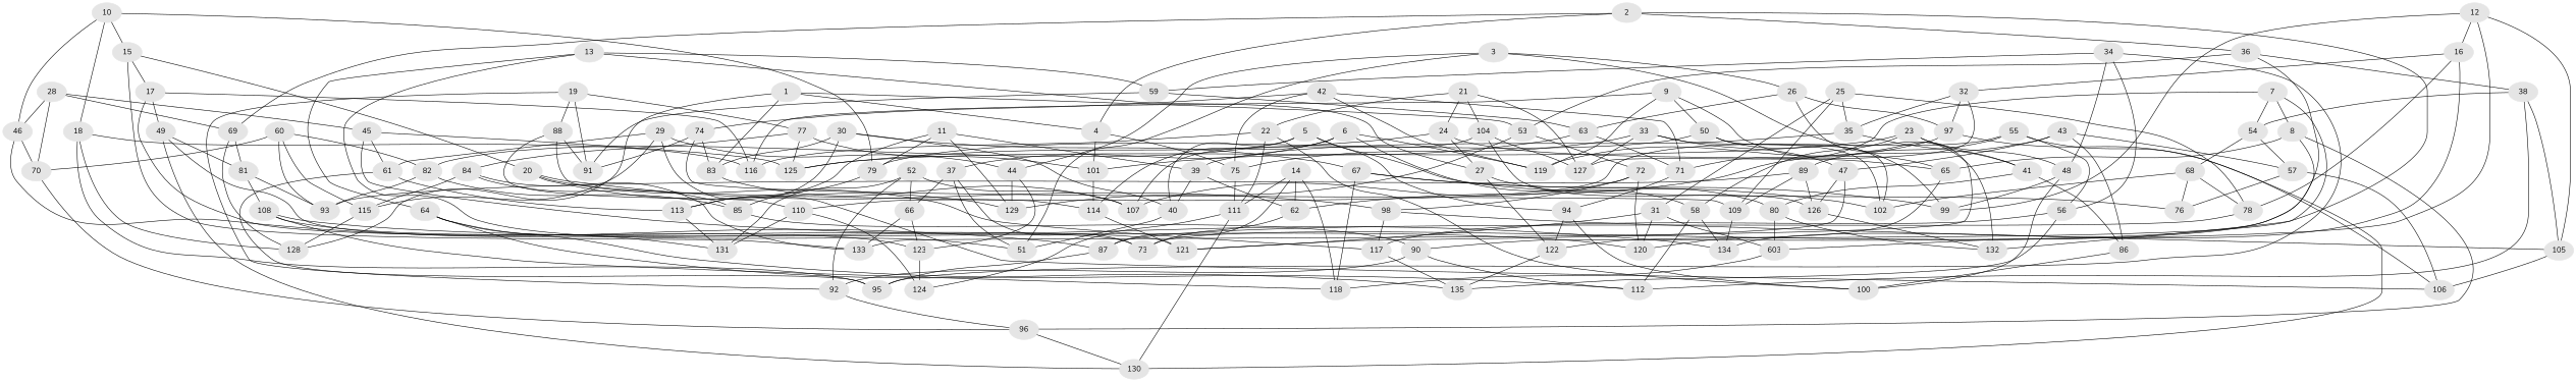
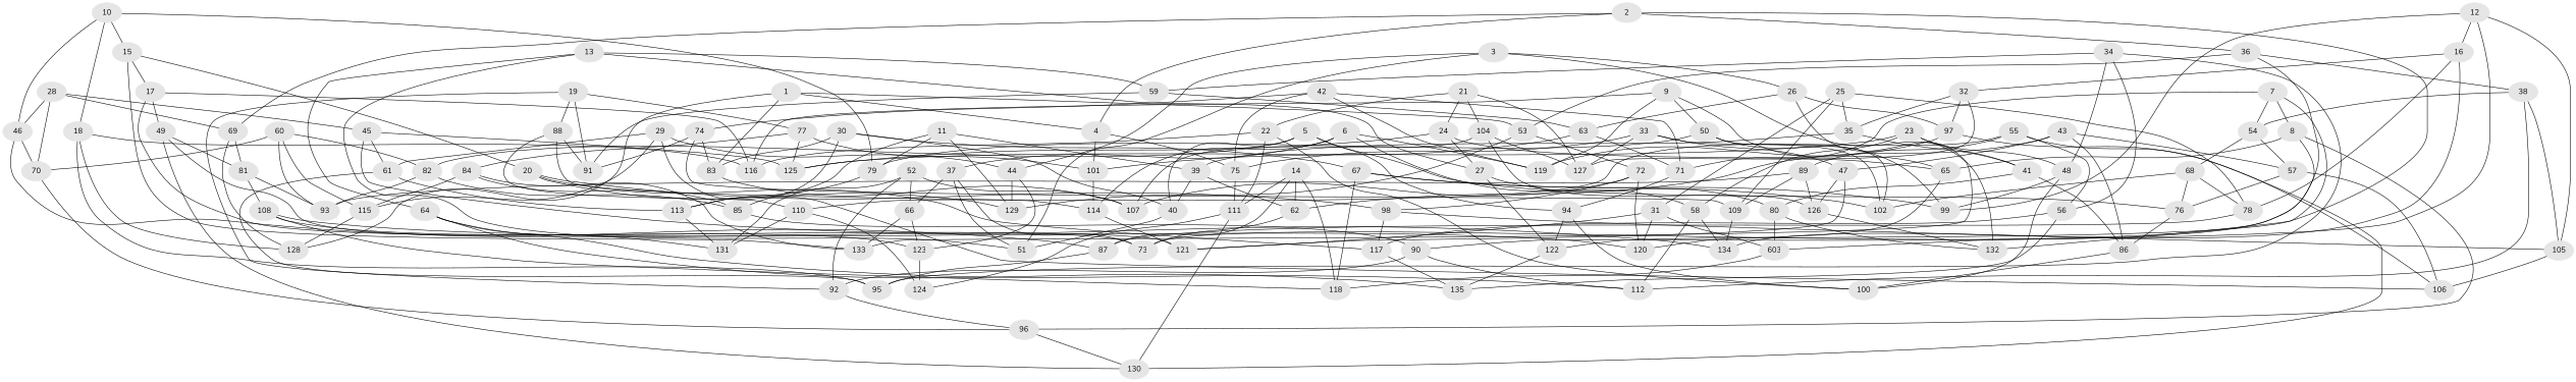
  graph {
    fontname=Nunito
    node [color=gray90 fontname=Nunito style=filled]
    edge [fontname=Nunito]
    1
    4
    53
    83
    128
    75
    101
    129
    72
    107
    2
    36
    69
    122
    73
    38
    81
    135
    3
    26
    44
    51
    132
    133
    63
    97
    123
    111
    114
    5
    40
    76
    82
    94
    86
    93
    85
    100
    6
    37
    58
    119
    66
    134
    112
    121
    7
    8
    54
    71
    65
    90
    96
    57
    68
    120
    92
    130
    9
    50
    116
    79
    99
    102
    10
    15
    18
    46
    17
    20
    95
    87
    70
    11
    39
    113
    62
    131
    12
    16
    n81 [label=603]
    105
    32
    78
    118
    106
    13
    27
    59
    64
    80
    91
    14
    49
    98
    117
    127
    35
    19
    77
    88
    125
    84
    110
    21
    22
    24
    104
    126
    124
    23
    41
    48
    25
    31
    109
    28
    45
    61
    29
    115
    30
    67
    33
    47
    34
    56
    42
    74
    43
    108
    52
    55
    89
    60
    1 -- 4
    1 -- 53
    1 -- 83
    1 -- 128
    4 -- 75
    4 -- 101
    53 -- 129
    53 -- 72
    83 -- 107
    75 -- 111
    101 -- 114
    72 -- 107
    72 -- 120
    72 -- 98
    2 -- 4
    2 -- 36
    2 -- 69
    2 -- 122
    36 -- 53
    36 -- 73
    36 -- 38
    69 -- 128
    69 -- 81
    122 -- 135
    38 -- 112
    38 -- 54
    38 -- 105
    81 -- 93
    81 -- 108
    3 -- 26
    3 -- 44
    3 -- 51
    3 -- 132
    26 -- 133
    26 -- 63
    26 -- 97
    44 -- 129
    44 -- 123
    63 -- 101
    63 -- 71
    97 -- 119
    97 -- 130
    123 -- 124
    111 -- 130
    111 -- 124
    114 -- 121
    5 -- 40
    5 -- 76
    5 -- 82
    5 -- 94
    40 -- 51
+   76 -- 86
    82 -- 93
    82 -- 85
    94 -- 122
    94 -- 100
    86 -- 100
    85 -- 90
    6 -- 114
    6 -- 37
    6 -- 58
    6 -- 119
    37 -- 73
    37 -- 51
    37 -- 66
    58 -- 134
    58 -- 112
    66 -- 133
    66 -- 123
    7 -- 132
    7 -- 8
    7 -- 54
    7 -- 71
    8 -- 65
    8 -- 90
    8 -- 96
    54 -- 57
    54 -- 68
    71 -- 94
    65 -- 120
    90 -- 112
    90 -- 92
    96 -- 130
    57 -- 76
    57 -- 106
    68 -- 76
    68 -- 102
    68 -- 78
    92 -- 96
    9 -- 119
    9 -- 65
    9 -- 50
    9 -- 116
    50 -- 79
    50 -- 99
    50 -- 102
    79 -- 85
    10 -- 79
    10 -- 15
    10 -- 18
    10 -- 46
    15 -- 133
    15 -- 17
    15 -- 20
    18 -- 128
    18 -- 116
    18 -- 95
    46 -- 87
    46 -- 70
    17 -- 73
    17 -- 116
    17 -- 49
    20 -- 129
    20 -- 98
    20 -- 117
    87 -- 95
    70 -- 96
    11 -- 129
    11 -- 79
    11 -- 39
    11 -- 113
    39 -- 40
    39 -- 62
    113 -- 131
    62 -- 73
    12 -- 99
    12 -- 16
    12 -- n81
    12 -- 105
    16 -- 134
    16 -- 32
    16 -- 78
    n81 -- 118
    105 -- 106
    32 -- 97
    32 -- 127
    32 -- 35
    78 -- 87
    13 -- 51
    13 -- 27
    13 -- 59
    13 -- 64
    27 -- 122
    27 -- 80
    59 -- 63
    59 -- 91
    64 -- 135
    64 -- 112
    64 -- 131
    80 -- 132
    80 -- n81
    14 -- 111
    14 -- 87
    14 -- 62
    14 -- 118
    49 -- 81
    49 -- 121
    49 -- 130
    98 -- 105
    98 -- 117
    117 -- 135
    35 -- 39
    35 -- 41
    19 -- 92
    19 -- 91
    19 -- 77
    19 -- 88
    77 -- 101
    77 -- 125
    77 -- 84
    88 -- 114
    88 -- 91
    88 -- 110
    84 -- 133
    84 -- 85
    84 -- 115
    110 -- 131
    110 -- 124
    21 -- 127
    21 -- 22
    21 -- 24
    21 -- 104
    22 -- 111
    22 -- 100
    22 -- 116
    24 -- 65
    24 -- 27
    24 -- 125
    104 -- 107
    104 -- 127
    104 -- 126
    126 -- 132
    23 -- 58
    23 -- 125
    23 -- 41
    23 -- 48
    41 -- 86
    41 -- 80
    48 -- 100
    48 -- 99
    25 -- 78
    25 -- 35
    25 -- 31
    25 -- 109
    31 -- 121
    31 -- 120
    31 -- n81
    109 -- 134
    28 -- 69
    28 -- 46
    28 -- 70
    28 -- 45
    45 -- 134
    45 -- 125
    45 -- 61
    61 -- 95
    61 -- 113
    29 -- 44
    29 -- 106
    29 -- 61
    29 -- 115
    115 -- 128
    30 -- 83
    30 -- 40
    30 -- 113
    30 -- 67
    67 -- 99
    67 -- 102
    67 -- 118
    33 -- 75
    33 -- 102
    33 -- 127
    33 -- 47
    47 -- 121
    47 -- 126
    34 -- 95
    34 -- 59
    34 -- 48
    34 -- 56
    56 -- 135
    56 -- 117
    42 -- 75
    42 -- 119
    42 -- 71
    42 -- 74
    74 -- 83
    74 -- 91
    74 -- 109
    43 -- 86
    43 -- 57
    43 -- 62
    43 -- 47
    108 -- 123
    108 -- 120
    108 -- 118
    52 -- 107
    52 -- 66
    52 -- 92
    52 -- 131
    55 -- 106
    55 -- 110
    55 -- 56
    55 -- 89
    89 -- 93
    89 -- 126
    89 -- 109
    60 -- 82
    60 -- 93
    60 -- 70
    60 -- 115
  }
